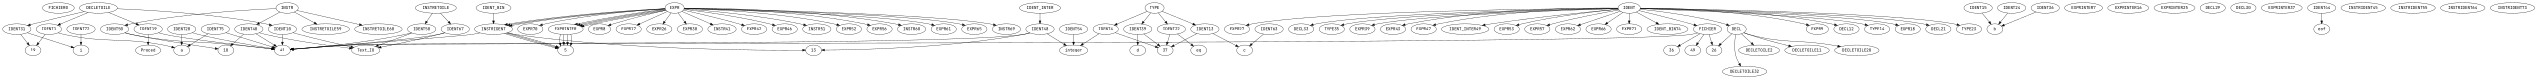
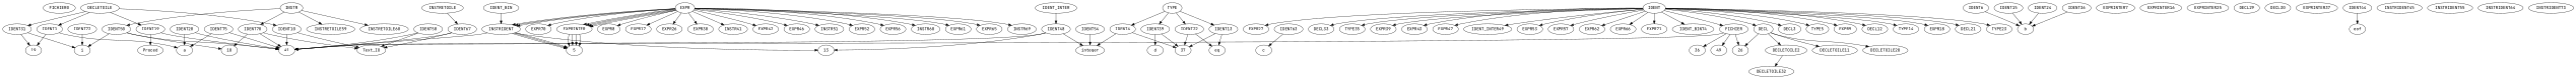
  digraph {
    fontname="JetBrains Mono"
    node [fontname="JetBrains Mono"]
    edge [fontname="JetBrains Mono"]
    n1 [label=FICHIER0]
    n2 [label=36]
    FICHIER
    n4 [label=49]
    n5 [label=41]
    n6 [label=26]
    n7 [label=IDENT1]
    n8 [label=a]
    n9 [label=19]
    IDENT
+   n11 [label=DECL3]
    DECL
+   n13 [label=TYPE5]
    n14 [label=EXPR9]
    n15 [label=DECL12]
    n16 [label=TYPE14]
    n17 [label=EXPR18]
    n18 [label=DECL21]
    n19 [label=TYPE23]
    n20 [label=EXPR27]
    n21 [label=DECL33]
    n22 [label=TYPE35]
    n23 [label=EXPR39]
    n24 [label=EXPR43]
    n25 [label=EXPR47]
    n26 [label=IDENT_INTER49]
    n27 [label=EXPR53]
    n28 [label=EXPR57]
    n29 [label=EXPR62]
    n30 [label=EXPR66]
    n31 [label=EXPR71]
    n32 [label=IDENT_BIN74]
    n33 [label=DECLETOILE2]
    n34 [label=DECLETOILE11]
    n35 [label=DECLETOILE20]
    n36 [label=DECLETOILE32]
    DECLETOILE
    n38 [label=IDENT10]
    n39 [label=IDENT19]
    n40 [label=IDENT31]
    n41 [label=Text_IO]
    n42 [label=Proced]
    n43 [label=i]
    n44 [label=IDENT4]
    n45 [label=integer]
    n46 [label=37]
    TYPE
    n48 [label=IDENT13]
    n49 [label=IDENT22]
    n50 [label=IDENT39]
    n51 [label=c]
    n52 [label=eq]
    n53 [label=d]
+   n54 [label=IDENT6]
    n55 [label=b]
    n56 [label=EXPRINTER7]
    n57 [label=5]
    EXPRINTER
    n59 [label=EXPR8]
    EXPR
    n61 [label=EXPR17]
    n62 [label=EXPR26]
    n63 [label=EXPR38]
    n64 [label=INSTR41]
    n65 [label=EXPR42]
    INSTRIDENT
    n67 [label=EXPR46]
    n68 [label=INSTR51]
    n69 [label=EXPR52]
    n70 [label=EXPR56]
    n71 [label=INSTR60]
    n72 [label=EXPR61]
    n73 [label=EXPR65]
    n74 [label=INSTR69]
    n75 [label=EXPR70]
    n76 [label=13]
    n77 [label=IDENT15]
    n78 [label=EXPRINTER16]
    n79 [label=IDENT24]
    n80 [label=EXPRINTER25]
    n81 [label=IDENT28]
    n82 [label=DECL29]
    n83 [label=DECL30]
    n84 [label=IDENT36]
    n85 [label=EXPRINTER37]
-   n86 [label=IDENT40]
+   n86 [label=IDENT70]
    n87 [label=10]
    INSTR
    n89 [label=IDENT50]
    n90 [label=INSTRETOILE59]
    n91 [label=INSTRETOILE68]
    n92 [label=IDENT44]
    n93 [label=eof]
    n94 [label=INSTRIDENT45]
    n95 [label=IDENT48]
    IDENT_INTER
    n97 [label=IDENT54]
    n98 [label=INSTRIDENT55]
    n99 [label=IDENT58]
    INSTRETOILE
    n101 [label=IDENT67]
    n102 [label=IDENT63]
    n103 [label=INSTRIDENT64]
    n104 [label=IDENT72]
    n105 [label=INSTRIDENT73]
    IDENT_BIN
    n107 [label=IDENT75]
    FICHIER -> n2
    FICHIER -> n4
    FICHIER -> n5
    FICHIER -> n6
    n7 -> n8
    n7 -> n9
    IDENT -> FICHIER
+   IDENT -> n11
    IDENT -> DECL
+   IDENT -> n13
    IDENT -> n14
    IDENT -> n15
    IDENT -> n16
    IDENT -> n17
    IDENT -> n18
    IDENT -> n19
    IDENT -> n20
    IDENT -> n21
    IDENT -> n22
    IDENT -> n23
    IDENT -> n24
    IDENT -> n25
    IDENT -> n26
    IDENT -> n27
    IDENT -> n28
    IDENT -> n29
    IDENT -> n30
    IDENT -> n31
    IDENT -> n32
    DECL -> n6
    DECL -> n33
    DECL -> n34
    DECL -> n35
-   DECL -> n36
+   n33 -> n36
    DECLETOILE -> n7
    DECLETOILE -> n38
    DECLETOILE -> n39
    DECLETOILE -> n40
    n38 -> n5
    n38 -> n41
    n39 -> n5
    n39 -> n42
    n40 -> n9
    n40 -> n43
    n44 -> n45
    n44 -> n46
    TYPE -> n44
    TYPE -> n48
    TYPE -> n49
    TYPE -> n50
    n48 -> n46
-   n48 -> n51
+   n48 -> n52
    n49 -> n46
    n49 -> n52
    n50 -> n46
    n50 -> n53
+   n54 -> n55
    EXPRINTER -> n57
    EXPRINTER -> n57
    EXPRINTER -> n57
    EXPRINTER -> n57
    EXPR -> EXPRINTER
    EXPR -> EXPRINTER
    EXPR -> EXPRINTER
    EXPR -> EXPRINTER
    EXPR -> n59
    EXPR -> n61
    EXPR -> n62
    EXPR -> n63
    EXPR -> n64
    EXPR -> n65
    EXPR -> INSTRIDENT
    EXPR -> INSTRIDENT
    EXPR -> INSTRIDENT
    EXPR -> n67
    EXPR -> n68
    EXPR -> n69
    EXPR -> n70
    EXPR -> n71
    EXPR -> n72
    EXPR -> n73
    EXPR -> n74
    EXPR -> n75
    INSTRIDENT -> n5
    INSTRIDENT -> n57
    INSTRIDENT -> n57
    INSTRIDENT -> n57
    INSTRIDENT -> n76
    n77 -> n55
    n79 -> n55
    n81 -> n5
    n81 -> n8
    n84 -> n55
    n86 -> n5
    n86 -> n41
    n86 -> n87
    INSTR -> n86
    INSTR -> n89
    INSTR -> n90
    INSTR -> n91
    n89 -> n5
+   n89 -> n43
    n89 -> n87
    n92 -> n93
    n95 -> n5
    n95 -> n45
    n95 -> n76
    IDENT_INTER -> n95
    n97 -> n45
    n99 -> n5
    n99 -> n41
-   INSTRETOILE -> n99
    INSTRETOILE -> n101
    n101 -> n5
    n101 -> n41
    n102 -> n51
    n104 -> n43
    IDENT_BIN -> INSTRIDENT
    n107 -> n5
    n107 -> n8
  }
